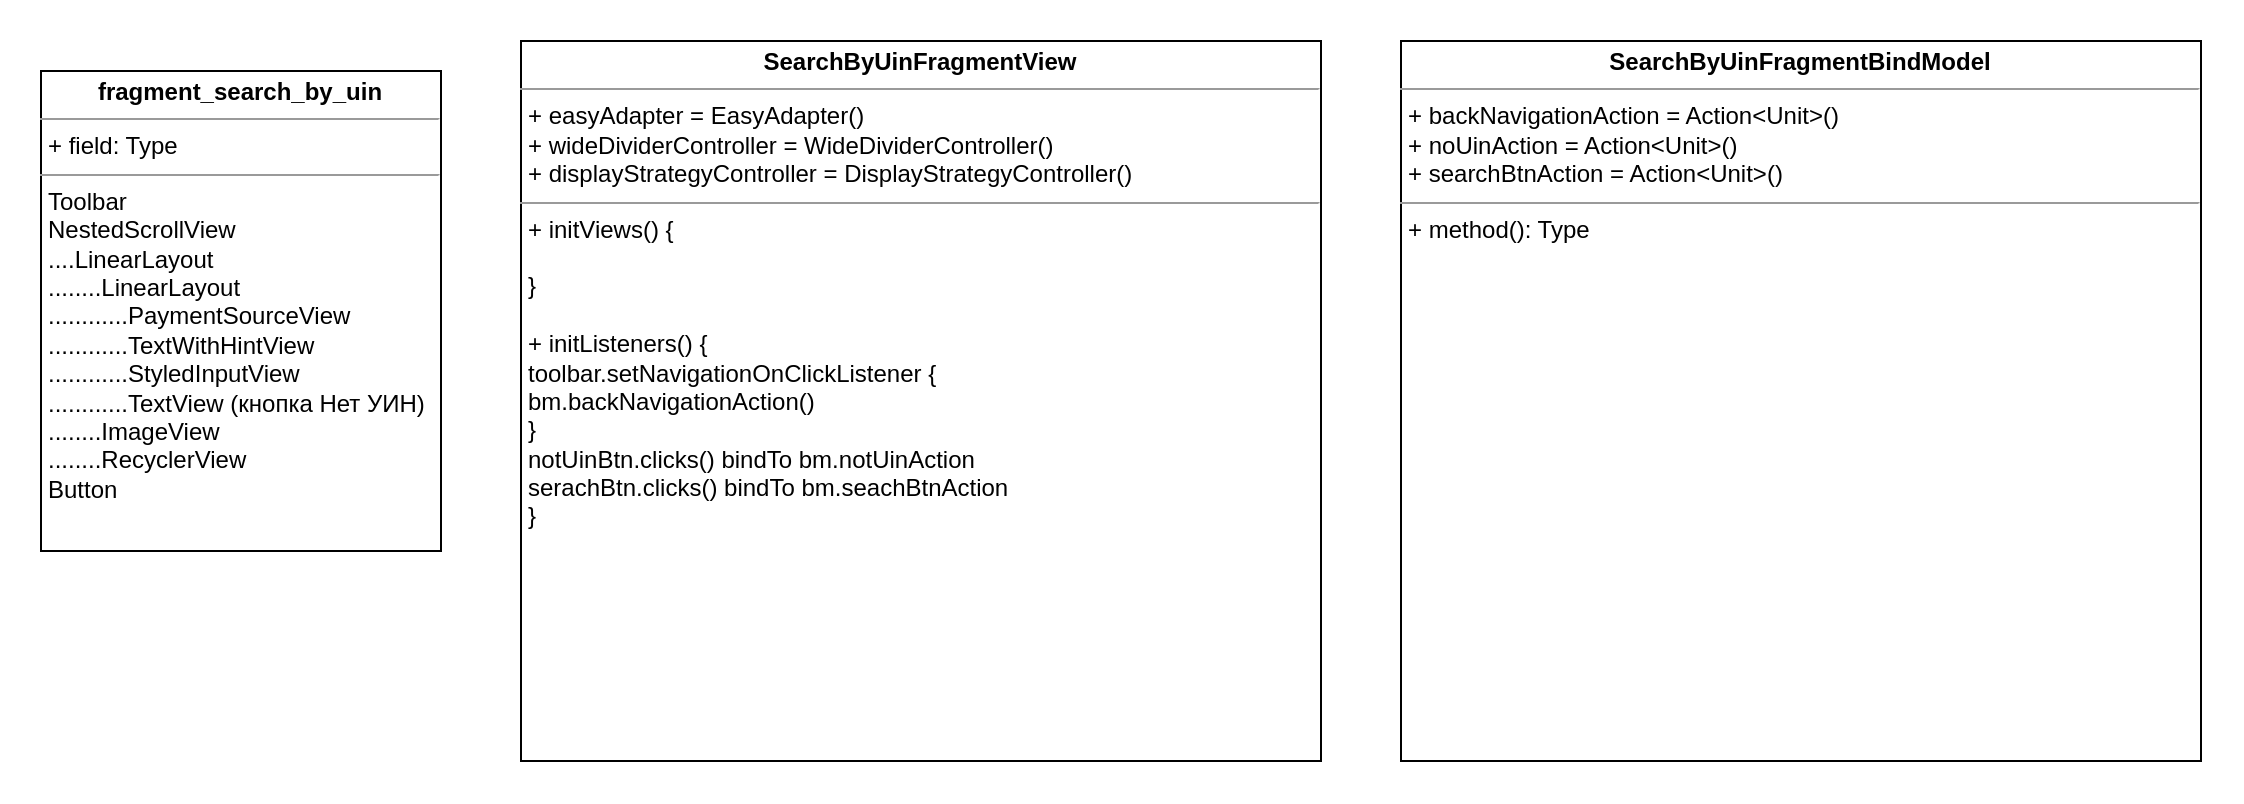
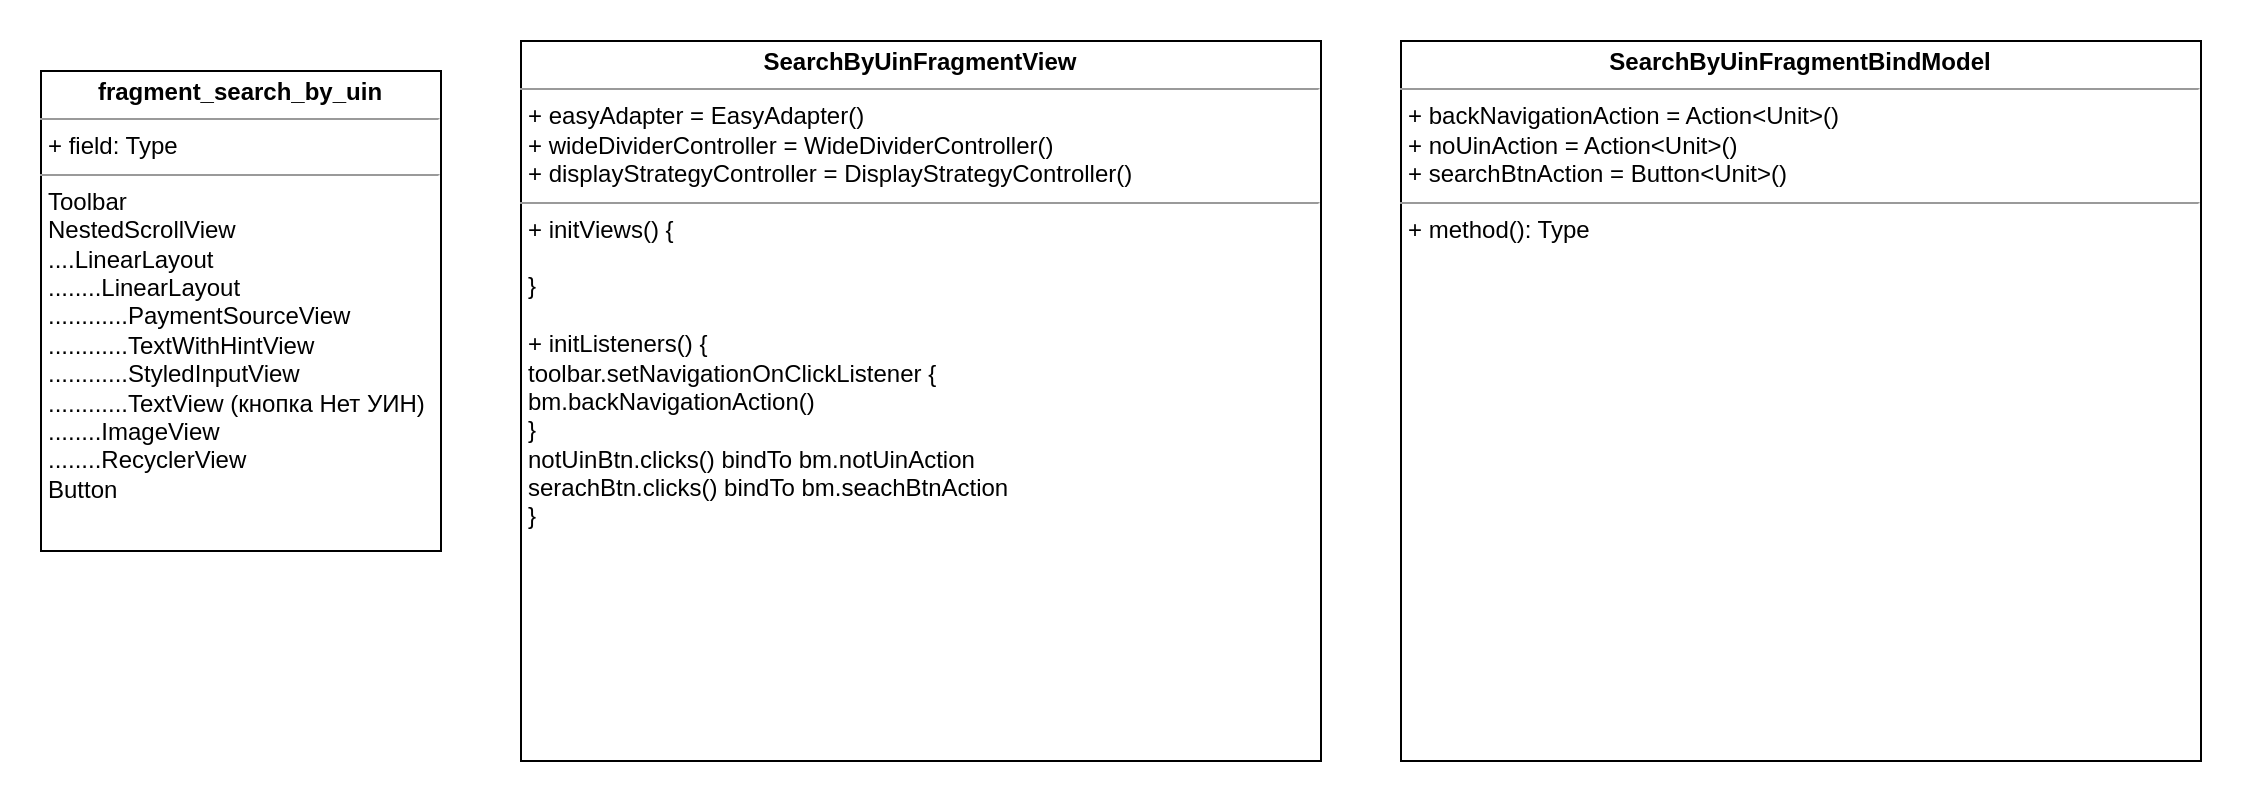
  <mxCell id="0" />
  <mxCell id="1" parent="0" />
  <mxCell id="2" value="&lt;p style=&quot;margin:0px;margin-top:4px;text-align:center;&quot;&gt;&lt;b&gt;fragment_search_by_uin&lt;/b&gt;&lt;/p&gt;&lt;hr size=&quot;1&quot;&gt;&lt;p style=&quot;margin:0px;margin-left:4px;&quot;&gt;+ field: Type&lt;/p&gt;&lt;hr size=&quot;1&quot;&gt;&lt;p style=&quot;margin:0px;margin-left:4px;&quot;&gt;Toolbar&lt;/p&gt;&lt;p style=&quot;margin:0px;margin-left:4px;&quot;&gt;NestedScrollView&lt;/p&gt;&lt;p style=&quot;margin:0px;margin-left:4px;&quot;&gt;....LinearLayout&lt;/p&gt;&lt;p style=&quot;margin:0px;margin-left:4px;&quot;&gt;........LinearLayout&lt;br&gt;&lt;/p&gt;&lt;p style=&quot;margin:0px;margin-left:4px;&quot;&gt;............PaymentSourceView&lt;/p&gt;&lt;p style=&quot;margin:0px;margin-left:4px;&quot;&gt;............TextWithHintView&lt;/p&gt;&lt;p style=&quot;margin:0px;margin-left:4px;&quot;&gt;............StyledInputView&lt;/p&gt;&lt;p style=&quot;margin:0px;margin-left:4px;&quot;&gt;............TextView (кнопка Нет УИН)&lt;br&gt;&lt;/p&gt;&lt;p style=&quot;margin:0px;margin-left:4px;&quot;&gt;........ImageView&lt;/p&gt;&lt;p style=&quot;margin:0px;margin-left:4px;&quot;&gt;........RecyclerView&lt;/p&gt;&lt;p style=&quot;margin:0px;margin-left:4px;&quot;&gt;Button&lt;br&gt;&lt;/p&gt;&lt;p style=&quot;margin:0px;margin-left:4px;&quot;&gt;&lt;br&gt;&lt;/p&gt;" style="verticalAlign=top;align=left;overflow=fill;fontSize=12;fontFamily=Helvetica;html=1;" parent="1" vertex="1"><mxGeometry x="20" y="35" width="200" height="240" as="geometry" /></mxCell>
  <mxCell id="3" value="&lt;p style=&quot;margin:0px;margin-top:4px;text-align:center;&quot;&gt;&lt;b&gt;SearchByUinFragmentView&lt;/b&gt;&lt;/p&gt;&lt;hr size=&quot;1&quot;&gt;&lt;p style=&quot;margin:0px;margin-left:4px;&quot;&gt;+ easyAdapter = EasyAdapter()&lt;/p&gt;&lt;p style=&quot;margin:0px;margin-left:4px;&quot;&gt;+ wideDividerController = WideDividerController()&lt;/p&gt;&lt;p style=&quot;margin:0px;margin-left:4px;&quot;&gt;+ displayStrategyController = DisplayStrategyController()&lt;br&gt;&lt;/p&gt;&lt;hr size=&quot;1&quot;&gt;&lt;p style=&quot;margin:0px;margin-left:4px;&quot;&gt;+ initViews() {&lt;/p&gt;&lt;p style=&quot;margin:0px;margin-left:4px;&quot;&gt;&lt;br&gt;&lt;/p&gt;&lt;p style=&quot;margin:0px;margin-left:4px;&quot;&gt;}&lt;/p&gt;&lt;p style=&quot;margin:0px;margin-left:4px;&quot;&gt;&lt;br&gt;&lt;/p&gt;&lt;p style=&quot;margin:0px;margin-left:4px;&quot;&gt;+ initListeners() {&lt;/p&gt;&lt;p style=&quot;margin:0px;margin-left:4px;&quot;&gt;toolbar.setNavigationOnClickListener {&lt;/p&gt;&lt;p style=&quot;margin:0px;margin-left:4px;&quot;&gt;bm.backNavigationAction()&lt;br&gt;&lt;/p&gt;&lt;p style=&quot;margin:0px;margin-left:4px;&quot;&gt;}&lt;/p&gt;&lt;p style=&quot;margin:0px;margin-left:4px;&quot;&gt;notUinBtn.clicks() bindTo bm.notUinAction&lt;br&gt;&lt;/p&gt;&lt;p style=&quot;margin:0px;margin-left:4px;&quot;&gt;serachBtn.clicks() bindTo bm.seachBtnAction&lt;br&gt;&lt;/p&gt;&lt;p style=&quot;margin:0px;margin-left:4px;&quot;&gt;}&lt;br&gt;&lt;/p&gt;" style="verticalAlign=top;align=left;overflow=fill;fontSize=12;fontFamily=Helvetica;html=1;" vertex="1" parent="1"><mxGeometry x="260" y="20" width="400" height="360" as="geometry" /></mxCell>
- <mxCell id="4" value="&lt;p style=&quot;margin:0px;margin-top:4px;text-align:center;&quot;&gt;&lt;b&gt;SearchByUinFragmentBindModel&lt;/b&gt;&lt;/p&gt;&lt;hr size=&quot;1&quot;&gt;&lt;p style=&quot;margin:0px;margin-left:4px;&quot;&gt;+ backNavigationAction = Action&amp;lt;Unit&amp;gt;()&lt;/p&gt;&lt;p style=&quot;margin:0px;margin-left:4px;&quot;&gt;+ noUinAction = Action&amp;lt;Unit&amp;gt;()&lt;br&gt;&lt;/p&gt;&lt;p style=&quot;margin:0px;margin-left:4px;&quot;&gt;+ searchBtnAction = Action&amp;lt;Unit&amp;gt;()&lt;br&gt;&lt;/p&gt;&lt;hr size=&quot;1&quot;&gt;&lt;p style=&quot;margin:0px;margin-left:4px;&quot;&gt;+ method(): Type&lt;/p&gt;" style="verticalAlign=top;align=left;overflow=fill;fontSize=12;fontFamily=Helvetica;html=1;" vertex="1" parent="1"><mxGeometry x="700" y="20" width="400" height="360" as="geometry" /></mxCell>
+ <mxCell id="4" value="&lt;p style=&quot;margin:0px;margin-top:4px;text-align:center;&quot;&gt;&lt;b&gt;SearchByUinFragmentBindModel&lt;/b&gt;&lt;/p&gt;&lt;hr size=&quot;1&quot;&gt;&lt;p style=&quot;margin:0px;margin-left:4px;&quot;&gt;+ backNavigationAction = Action&amp;lt;Unit&amp;gt;()&lt;/p&gt;&lt;p style=&quot;margin:0px;margin-left:4px;&quot;&gt;+ noUinAction = Action&amp;lt;Unit&amp;gt;()&lt;br&gt;&lt;/p&gt;&lt;p style=&quot;margin:0px;margin-left:4px;&quot;&gt;+ searchBtnAction = Button&amp;lt;Unit&amp;gt;()&lt;br&gt;&lt;/p&gt;&lt;hr size=&quot;1&quot;&gt;&lt;p style=&quot;margin:0px;margin-left:4px;&quot;&gt;+ method(): Type&lt;/p&gt;" style="verticalAlign=top;align=left;overflow=fill;fontSize=12;fontFamily=Helvetica;html=1;" vertex="1" parent="1"><mxGeometry x="700" y="20" width="400" height="360" as="geometry" /></mxCell>
